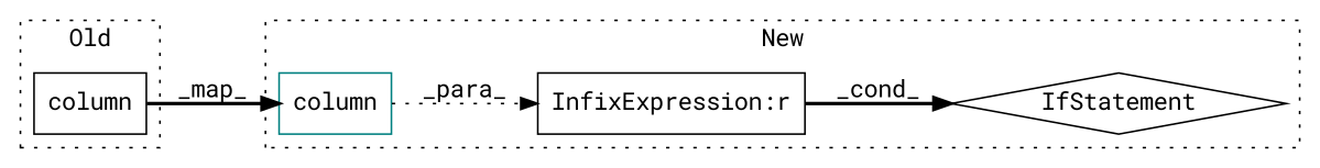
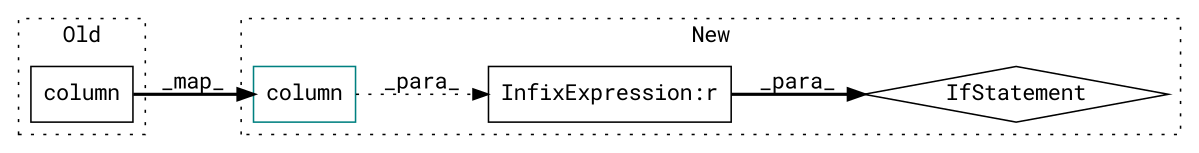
  digraph {
    rankdir=LR
    fontname="Roboto Mono"
    node [a=32 l="7,1" shape=box color=black fontname="Roboto Mono"]
    edge [style=bold fontname="Roboto Mono"]
    n1 [label=column s="7883,7895" color=teal]
    n2 [a=25 l="4,2" label=IfStatement s="7902,7925" shape=diamond]
    n3 [a=27 l=4 label="InfixExpression:r" s=7917]
    n4 [label=column s="7032,7044"]
    subgraph cluster_1 {
      label=New
      style=dotted
      n1
      n2
      n3
    }
    subgraph cluster_2 {
      label=Old
      style=dotted
      n4
    }
    n1 -> n3 [label=_para_ style=dotted]
-   n3 -> n2 [label=_cond_]
+   n3 -> n2 [label=_para_]
    n4 -> n1 [label=_map_]
  }
